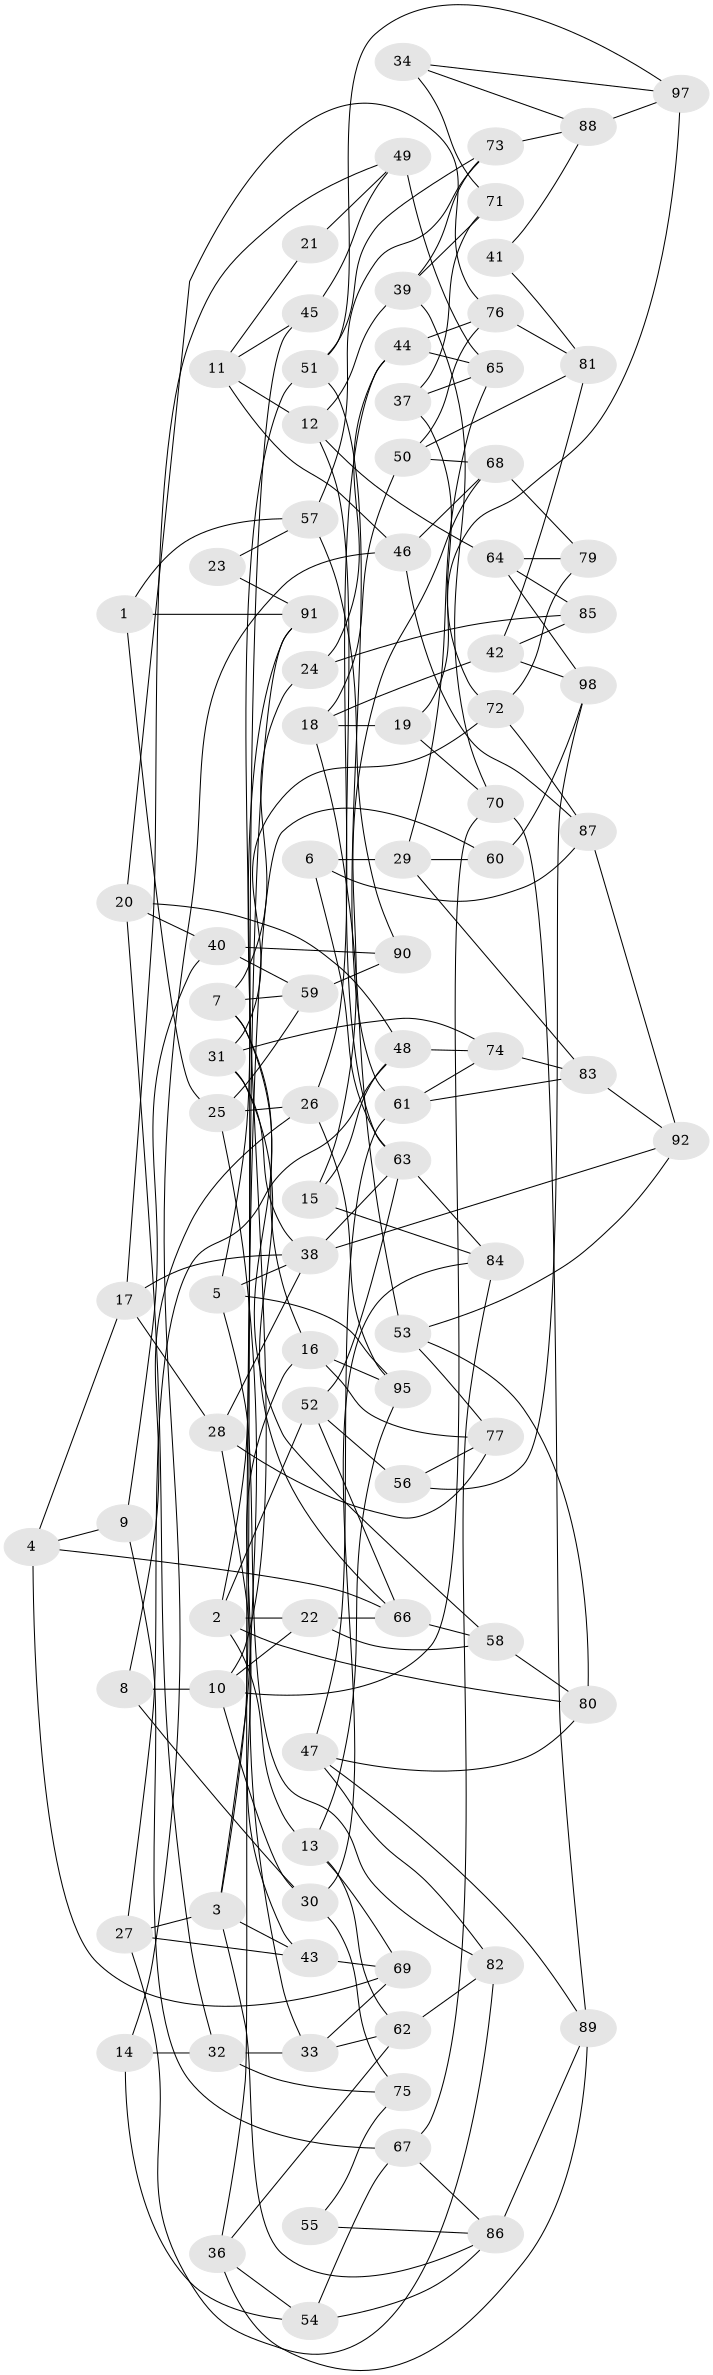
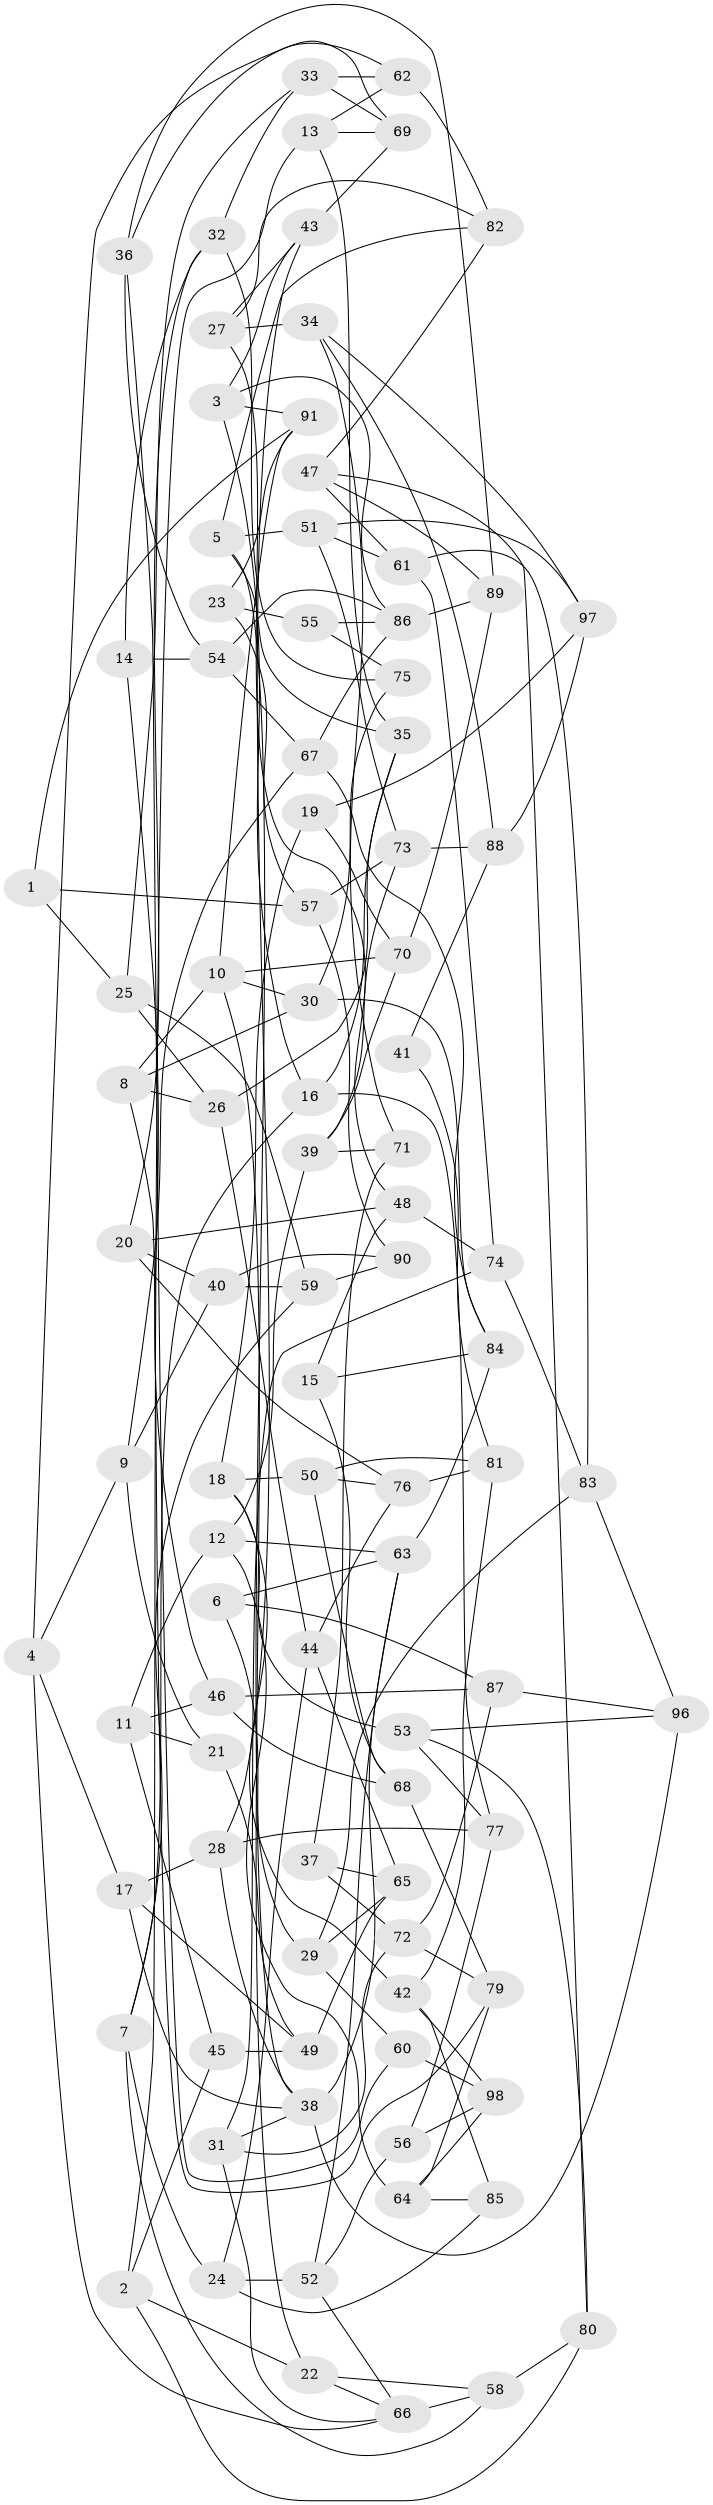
  graph {
    rankdir=LR
    node [color=gray90 style=filled]
    1
    25
    57
    91
    59
    26
    33
    41
    88
    81
    73
    90
    2
    13
    22
    45
    80
    69
-   35 [label=95]
+   35
    62
    66
    58
    49
    3
    16
    43
    86
    77
    89
    4
    9
    17
    21
    40
    67
    28
    38
    5
    51
    82
    15
    48
    68
    84
    n45 [label=97]
    61
    6
    29
    63
    87
    60
    65
    83
    37
    72
    71
-   92
+   92 [label=96]
    7
    24
    44
    52
    85
    8
    10
    30
    79
    70
    75
    11
    12
    46
    39
    64
    n74 [label=98]
    14
    32
    54
    23
    55
    74
    18
    19
    42
    50
    53
    76
    20
    56
    27
    34
    31
    36
    47
    1 -- 25
    1 -- 57
    1 -- 91
    25 -- 59
    25 -- 26
    25 -- 33
    57 -- 73
    57 -- 90
    59 -- 90
    26 -- 35
    26 -- 44
    33 -- 69
    33 -- 62
    41 -- 88
    41 -- 81
    88 -- n45
    73 -- 88
    2 -- 13
    2 -- 22
    2 -- 45
    2 -- 80
    13 -- 69
    13 -- 35
    13 -- 62
    22 -- 66
    22 -- 58
    45 -- 49
    62 -- 82
    66 -- 58
    58 -- 80
    49 -- 65
    3 -- 91
    3 -- 16
    3 -- 43
    3 -- 86
    16 -- 35
    16 -- 77
    43 -- 69
    86 -- 89
    4 -- 69
    4 -- 66
    4 -- 9
    4 -- 17
+   9 -- 21
    9 -- 40
    9 -- 67
    17 -- 49
    17 -- 28
    17 -- 38
    21 -- 49
    40 -- 59
    40 -- 90
    67 -- 86
    67 -- 84
    28 -- 43
    28 -- 77
    28 -- 38
    38 -- 63
    38 -- 92
    5 -- 35
    5 -- 38
    5 -- 51
    5 -- 82
    51 -- 73
    51 -- n45
    51 -- 61
    15 -- 48
    15 -- 68
    15 -- 84
    48 -- 74
    68 -- 79
    61 -- 83
    61 -- 74
    6 -- 29
    6 -- 63
    6 -- 87
    29 -- 60
    29 -- 65
    29 -- 83
    63 -- 84
    87 -- 92
    60 -- n74
    83 -- 92
    37 -- 65
    37 -- 72
    37 -- 71
    72 -- 87
    72 -- 79
    7 -- 59
    7 -- 58
    7 -- 16
    7 -- 24
    24 -- 44
-   2 -- 52
+   24 -- 52
    24 -- 85
    44 -- 65
    44 -- 76
    52 -- 66
    52 -- 63
    52 -- 56
    8 -- 26
    8 -- 10
    8 -- 30
+   8 -- 79
    10 -- 91
    10 -- 22
    10 -- 30
    10 -- 70
    30 -- 84
    30 -- 75
    70 -- 89
    11 -- 45
    11 -- 21
    11 -- 12
    11 -- 46
    12 -- 63
    12 -- 39
    12 -- 64
    46 -- 68
    46 -- 87
    39 -- 73
    39 -- 71
    39 -- 70
    64 -- 85
    64 -- 79
    64 -- n74
    14 -- 46
    14 -- 32
    14 -- 54
    32 -- 33
    32 -- 75
    54 -- 86
    54 -- 67
    23 -- 57
    23 -- 91
+   23 -- 55
    55 -- 86
    55 -- 75
    74 -- 83
    18 -- 19
    18 -- 42
    18 -- 50
    18 -- 53
    19 -- n45
    19 -- 70
    42 -- 81
    42 -- 85
    42 -- n74
    50 -- 81
    50 -- 68
    50 -- 76
    53 -- 80
    53 -- 77
    53 -- 92
    76 -- 81
    20 -- 40
    20 -- 48
    20 -- 32
    20 -- 76
    56 -- 77
    56 -- n74
    27 -- 43
    27 -- 82
    27 -- 48
-   27 -- 3
+   27 -- 34
    34 -- 88
    34 -- n45
    34 -- 71
    31 -- 66
    31 -- 38
    31 -- 72
    31 -- 74
    36 -- 62
    36 -- 89
    36 -- 60
    36 -- 54
    47 -- 80
    47 -- 89
    47 -- 82
    47 -- 61
  }
